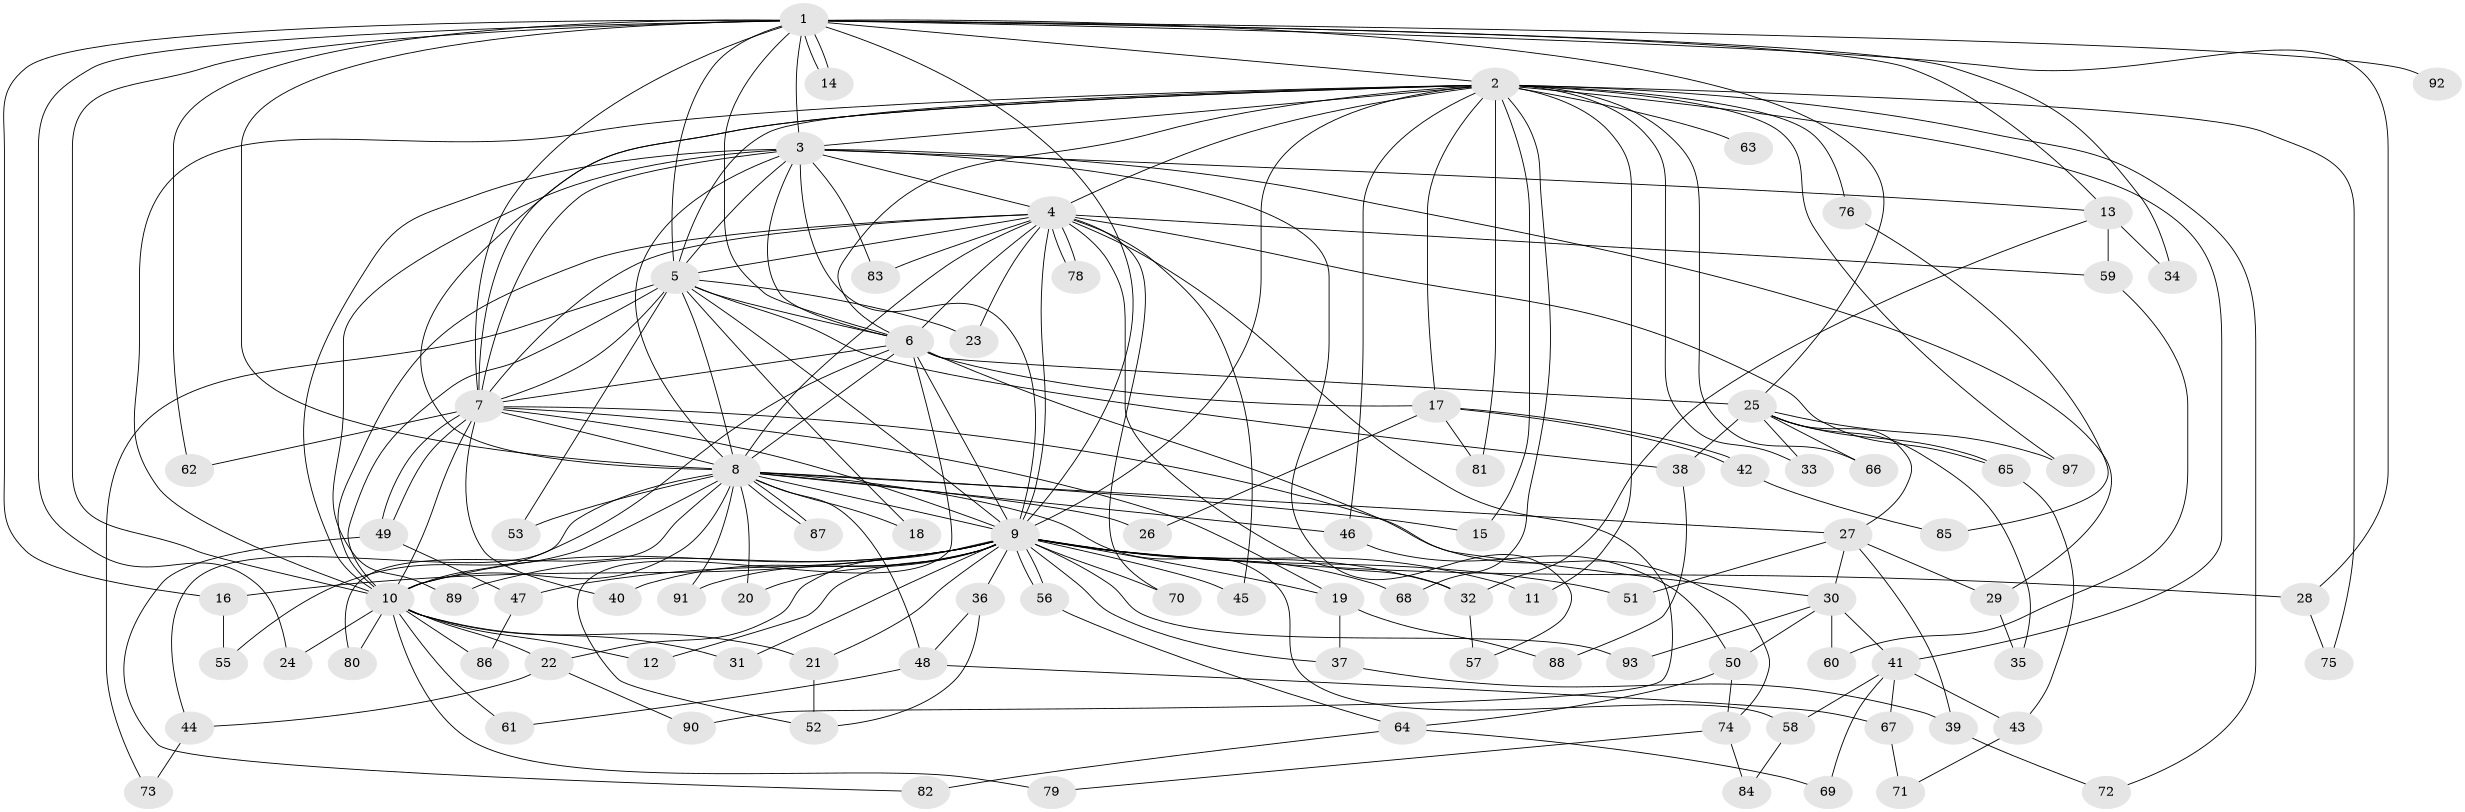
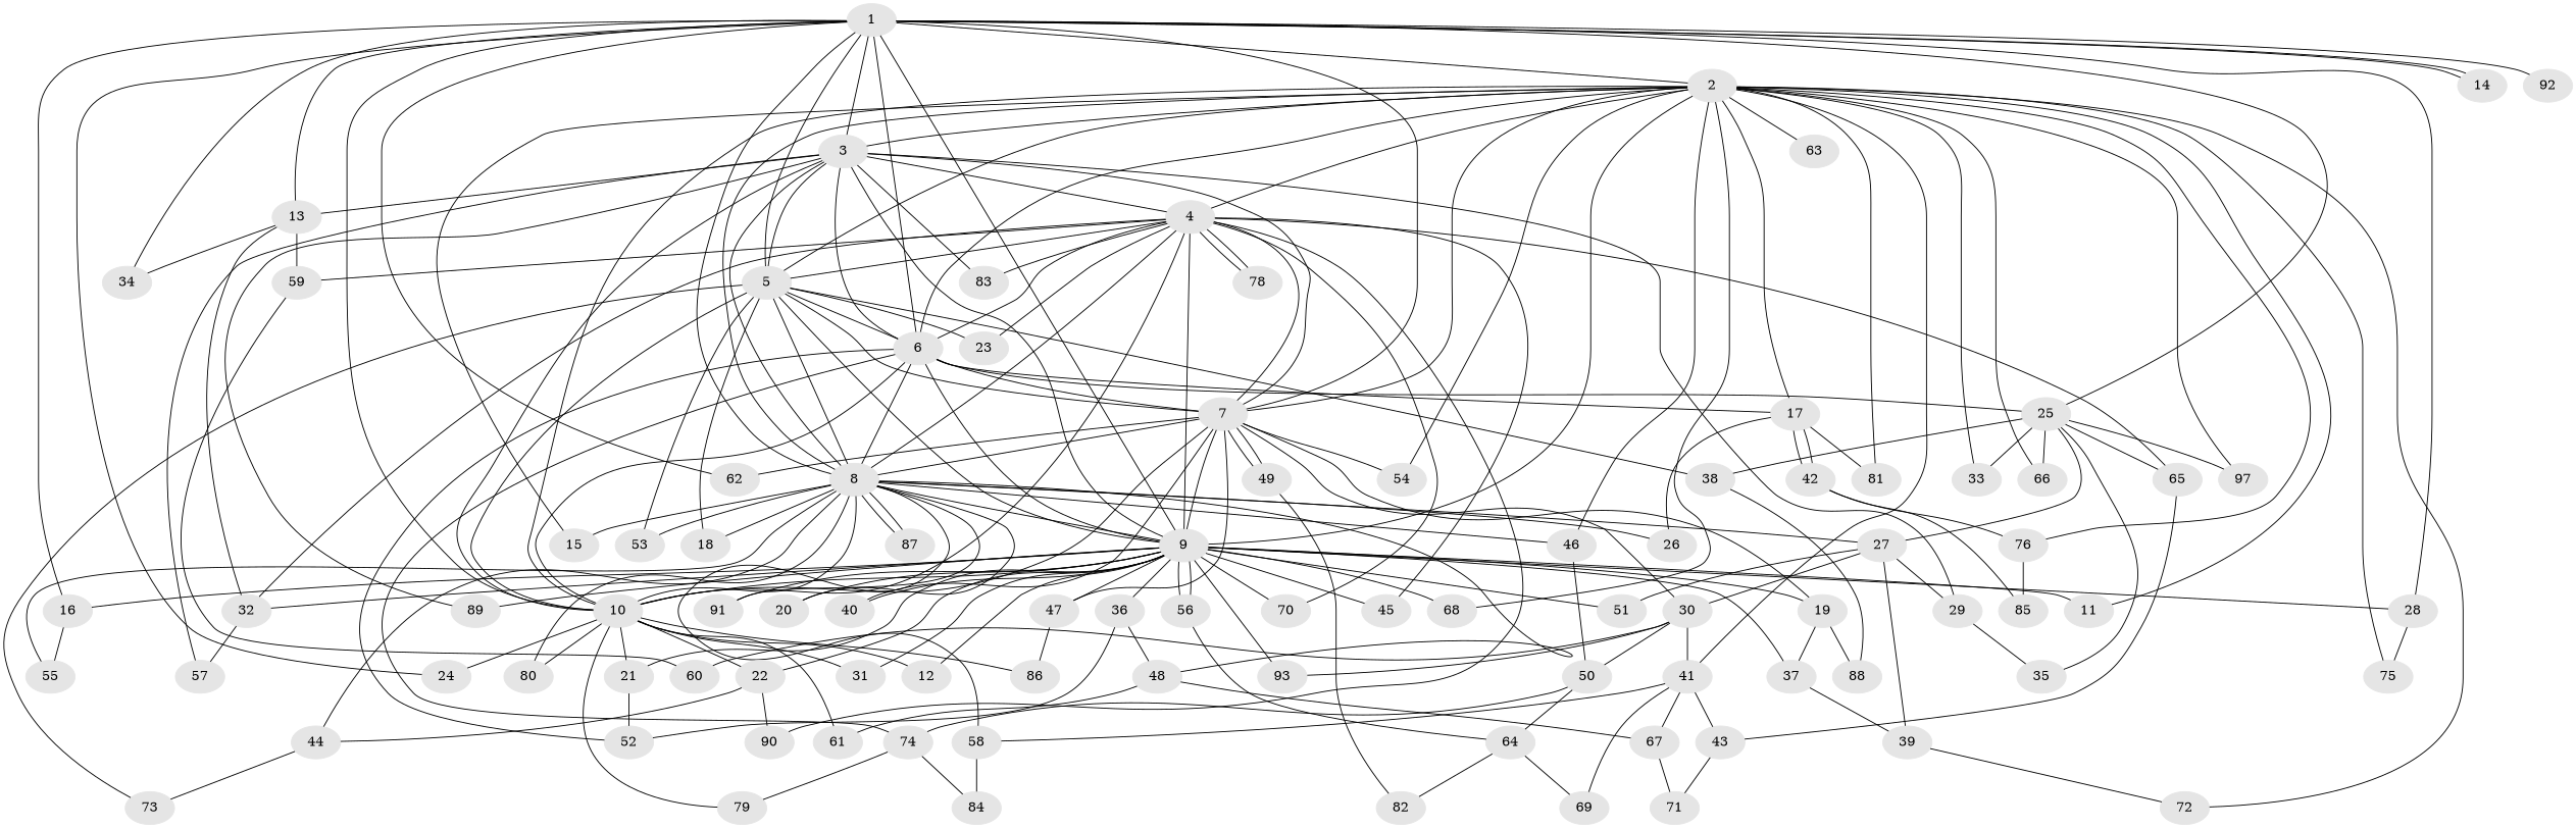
  graph {
    node [color=gray90 style=filled]
    1
    2
    3
    5
    6
    7
    8
    9
    10
    13
    14
    16
    24
    25
    28
    34
    62
    92
    4
    11
    15
    17
    33
    41
    46
+   54
    63
    66
    68
    72
    75
    76
    n33 [label=97]
    81
    29
    57
    83
    89
    23
    32
    45
    59
    65
    70
    78
    90
    18
    38
    53
    73
    52
    74
    19
    30
    40
    47
    49
    20
    26
    27
    44
    48
    55
    58
    80
    87
    91
    12
    21
    22
    31
    36
    37
    51
    56
    93
    61
    79
    86
    35
    42
    43
    67
    69
    50
    85
    60
    88
    84
    82
    39
    71
    64
    1 -- 2
    1 -- 3
    1 -- 5
    1 -- 6
    1 -- 7
    1 -- 8
    1 -- 9
    1 -- 10
    1 -- 13
    1 -- 14
    1 -- 14
    1 -- 16
    1 -- 24
    1 -- 25
    1 -- 28
    1 -- 34
    1 -- 62
    1 -- 92
    2 -- 3
    2 -- 5
    2 -- 6
    2 -- 7
    2 -- 8
    2 -- 9
    2 -- 10
    2 -- 4
    2 -- 11
    2 -- 15
    2 -- 17
    2 -- 33
    2 -- 41
    2 -- 46
+   2 -- 54
    2 -- 63
    2 -- 66
    2 -- 68
    2 -- 72
    2 -- 75
    2 -- 76
    2 -- n33
    2 -- 81
    3 -- 5
    3 -- 6
    3 -- 7
    3 -- 8
    3 -- 9
    3 -- 10
    3 -- 13
    3 -- 4
    3 -- 29
    3 -- 57
    3 -- 83
    3 -- 89
    5 -- 6
    5 -- 7
    5 -- 8
    5 -- 9
    5 -- 10
    5 -- 23
    5 -- 18
    5 -- 38
    5 -- 53
    5 -- 73
    6 -- 7
    6 -- 8
    6 -- 9
    6 -- 10
    6 -- 25
    6 -- 17
    6 -- 52
    6 -- 74
    7 -- 8
    7 -- 9
    7 -- 10
    7 -- 62
+   7 -- 54
    7 -- 19
    7 -- 30
    7 -- 40
-   49 -- 47
+   7 -- 47
    7 -- 49
    7 -- 49
    8 -- 9
    8 -- 10
    8 -- 15
    8 -- 46
    8 -- 18
    8 -- 53
    8 -- 20
    8 -- 26
    8 -- 27
    8 -- 44
    8 -- 48
    8 -- 55
    8 -- 58
    8 -- 80
    8 -- 87
    8 -- 87
    8 -- 91
    9 -- 10
    9 -- 16
    9 -- 28
    9 -- 11
    9 -- 68
    9 -- 89
    9 -- 32
    9 -- 45
    9 -- 70
    9 -- 19
    9 -- 40
    9 -- 47
    9 -- 20
    9 -- 91
    9 -- 12
    9 -- 21
    9 -- 22
    9 -- 31
    9 -- 36
    9 -- 37
    9 -- 51
    9 -- 56
    9 -- 56
    9 -- 93
    10 -- 24
    10 -- 80
    10 -- 12
    10 -- 21
    10 -- 22
    10 -- 31
    10 -- 61
    10 -- 79
    10 -- 86
    13 -- 34
    13 -- 32
    13 -- 59
    16 -- 55
    25 -- 33
    25 -- 66
    25 -- n33
    25 -- 65
    25 -- 38
    25 -- 27
    25 -- 35
    28 -- 75
    4 -- 5
    4 -- 6
    4 -- 7
    4 -- 8
    4 -- 9
    4 -- 10
    4 -- 83
    4 -- 23
    4 -- 32
    4 -- 45
    4 -- 59
    4 -- 65
    4 -- 70
    4 -- 78
    4 -- 78
    4 -- 90
    17 -- 81
    17 -- 26
    17 -- 42
    17 -- 42
    41 -- 58
    41 -- 43
    41 -- 67
    41 -- 69
    46 -- 50
    76 -- 85
    29 -- 35
    32 -- 57
    59 -- 60
    65 -- 43
    38 -- 88
    74 -- 79
    74 -- 84
    19 -- 37
    19 -- 88
    30 -- 41
    30 -- 93
    30 -- 50
    30 -- 60
    47 -- 86
    49 -- 82
    27 -- 29
    27 -- 30
    27 -- 51
    27 -- 39
    44 -- 73
    48 -- 61
    48 -- 67
    58 -- 84
    21 -- 52
    22 -- 90
    22 -- 44
    36 -- 52
    36 -- 48
    37 -- 39
    56 -- 64
+   42 -- 76
    42 -- 85
    43 -- 71
    67 -- 71
    50 -- 74
    50 -- 64
    39 -- 72
    64 -- 69
    64 -- 82
  }
